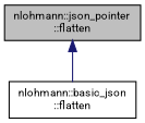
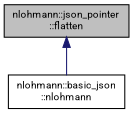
  digraph {
    rankdir=TB
    fontname=Roboto
    node [color=black fontname=Roboto fontsize=10 shape=record style=filled]
    n1 [fillcolor=grey75 fontcolor=black height=0.2 label="nlohmann::json_pointer\l::flatten" width=0.4]
-   n2 [fillcolor=white height=0.2 label="nlohmann::basic_json\l::flatten" width=0.4]
+   n2 [fillcolor=white height=0.2 label="nlohmann::basic_json\l::nlohmann" width=0.4]
    n1 -> n2 [color=midnightblue dir=back fontname=Roboto fontsize=10 labelfontname=Helvetica labelfontsize=10 style=solid]
  }
